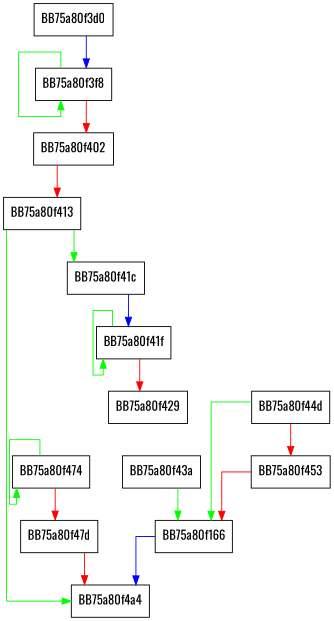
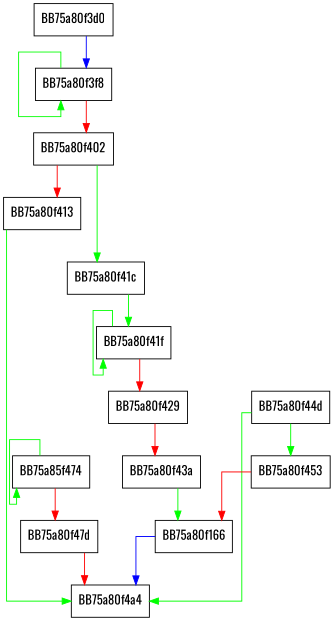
  digraph {
    fontname=Oswald
    splines=ortho
    node [fontname=Oswald shape=box]
    edge [color=red fontname=Oswald]
    BB75a80f3d0
    BB75a80f3f8
    BB75a80f402
    BB75a80f41c
    BB75a80f413
    BB75a80f41f
    BB75a80f4a4
    BB75a80f429
    BB75a80f43a
    n10 [label=BB75a80f166]
-   BB75a80f474
+   BB75a80f474 [label=BB75a85f474]
    BB75a80f47d
    BB75a80f44d
    BB75a80f453
    BB75a80f3d0 -> BB75a80f3f8 [color=blue]
    BB75a80f3f8 -> BB75a80f3f8 [color=green]
    BB75a80f3f8 -> BB75a80f402
-   BB75a80f413 -> BB75a80f41c [color=green]
+   BB75a80f402 -> BB75a80f41c [color=green]
    BB75a80f402 -> BB75a80f413
-   BB75a80f41c -> BB75a80f41f [color=blue]
+   BB75a80f41c -> BB75a80f41f [color=green]
    BB75a80f413 -> BB75a80f4a4 [color=green]
    BB75a80f41f -> BB75a80f41f [color=green]
    BB75a80f41f -> BB75a80f429
+   BB75a80f429 -> BB75a80f43a
    BB75a80f43a -> n10 [color=green]
    n10 -> BB75a80f4a4 [color=blue]
    BB75a80f474 -> BB75a80f474 [color=green]
    BB75a80f474 -> BB75a80f47d
    BB75a80f47d -> BB75a80f4a4
-   BB75a80f44d -> n10 [color=green]
-   BB75a80f44d -> BB75a80f453
+   BB75a80f44d -> BB75a80f4a4 [color=green]
+   BB75a80f44d -> BB75a80f453 [color=green]
    BB75a80f453 -> n10
  }
